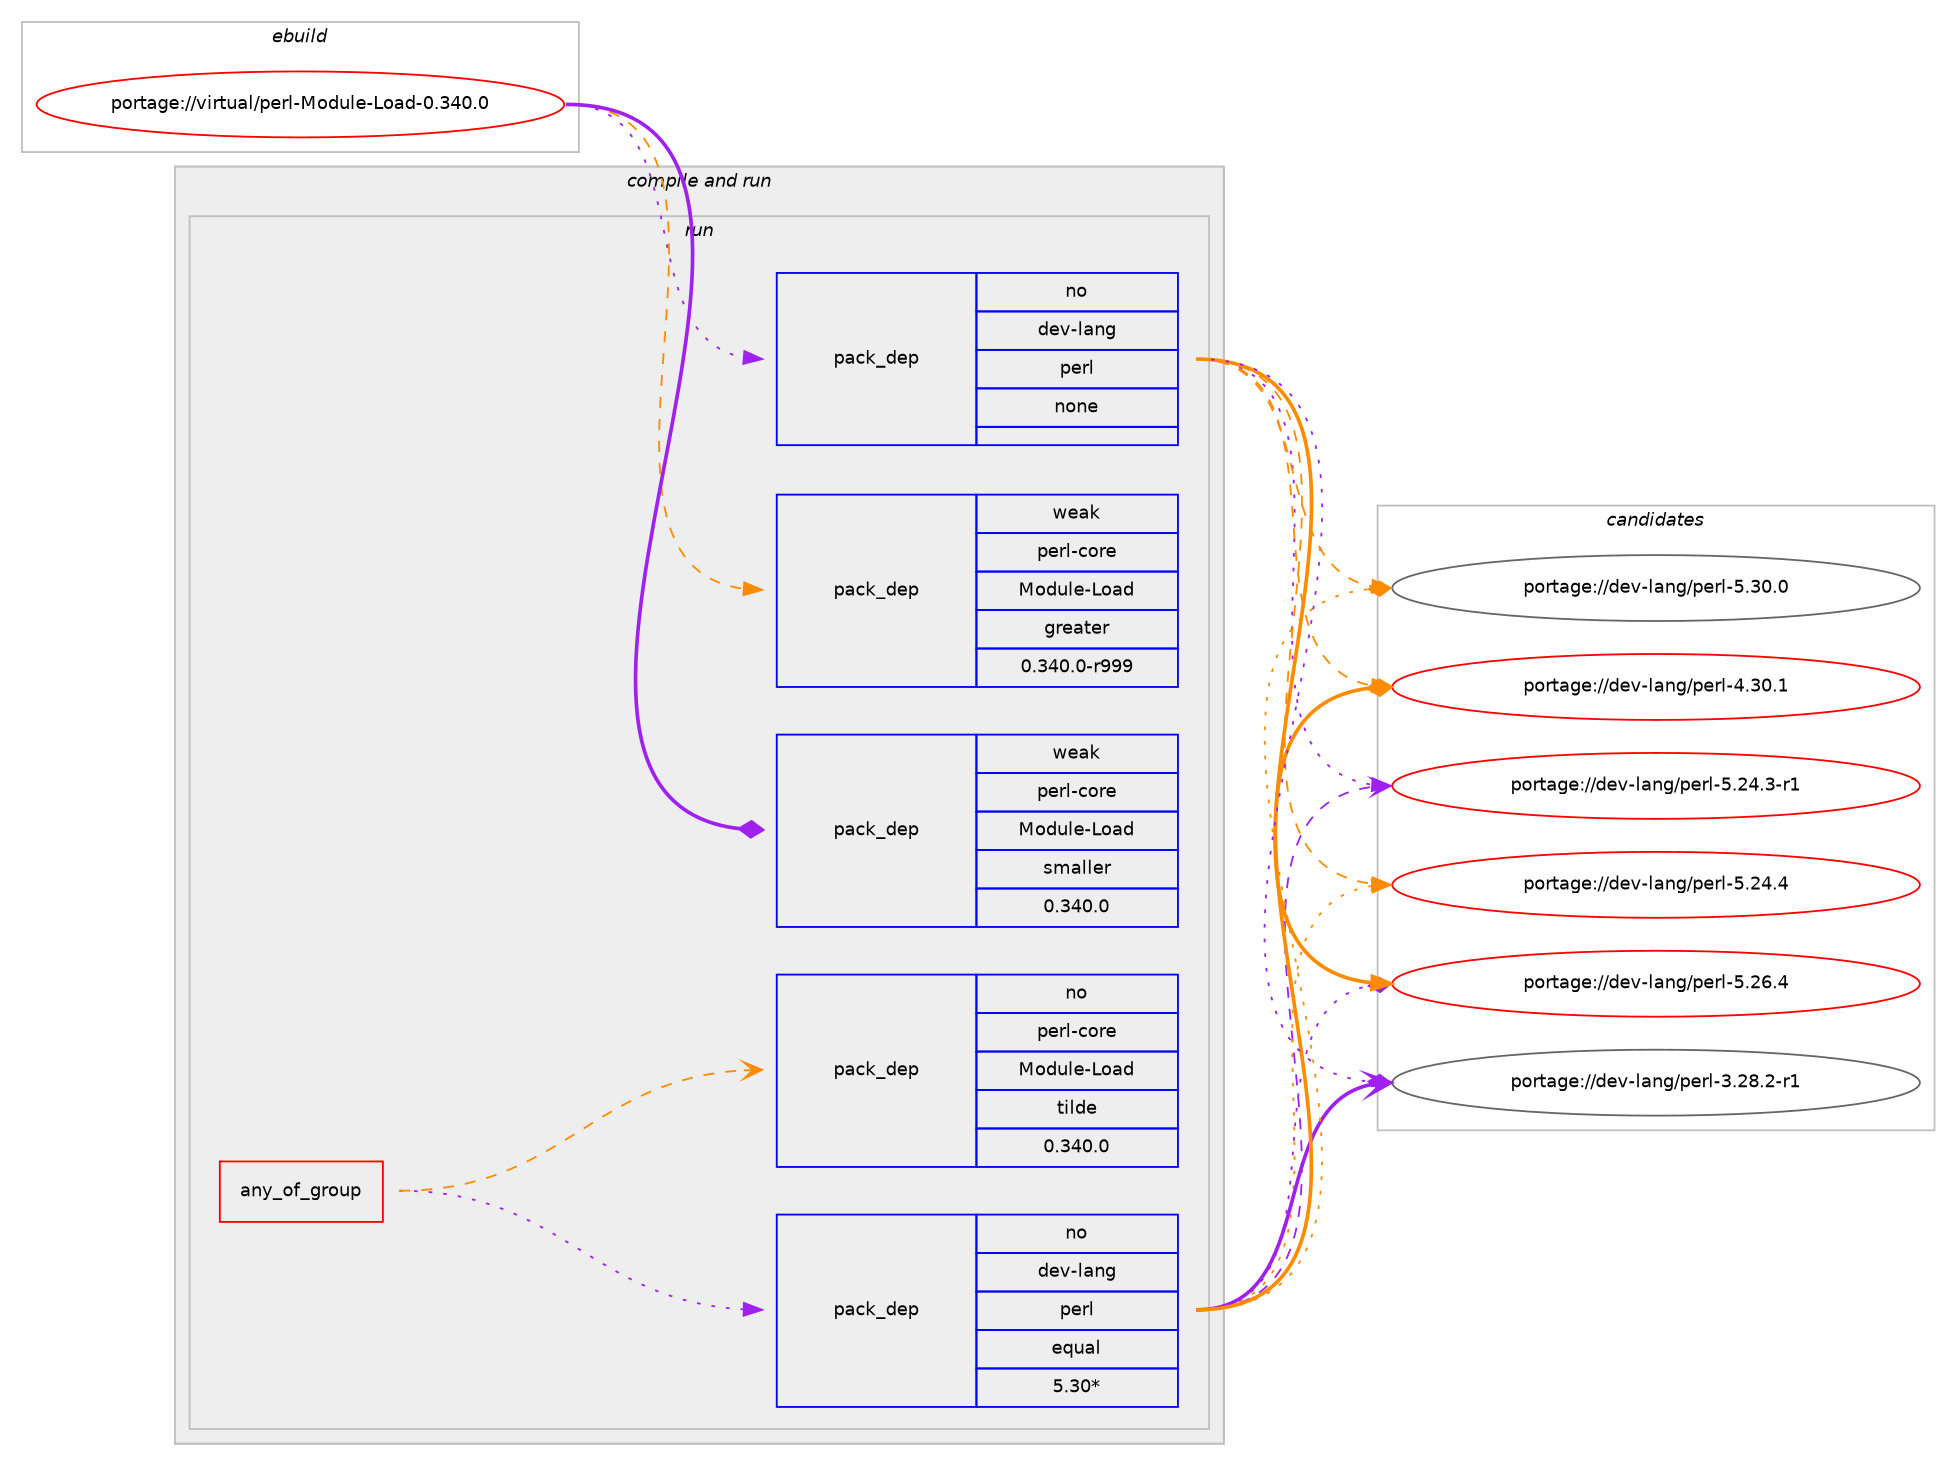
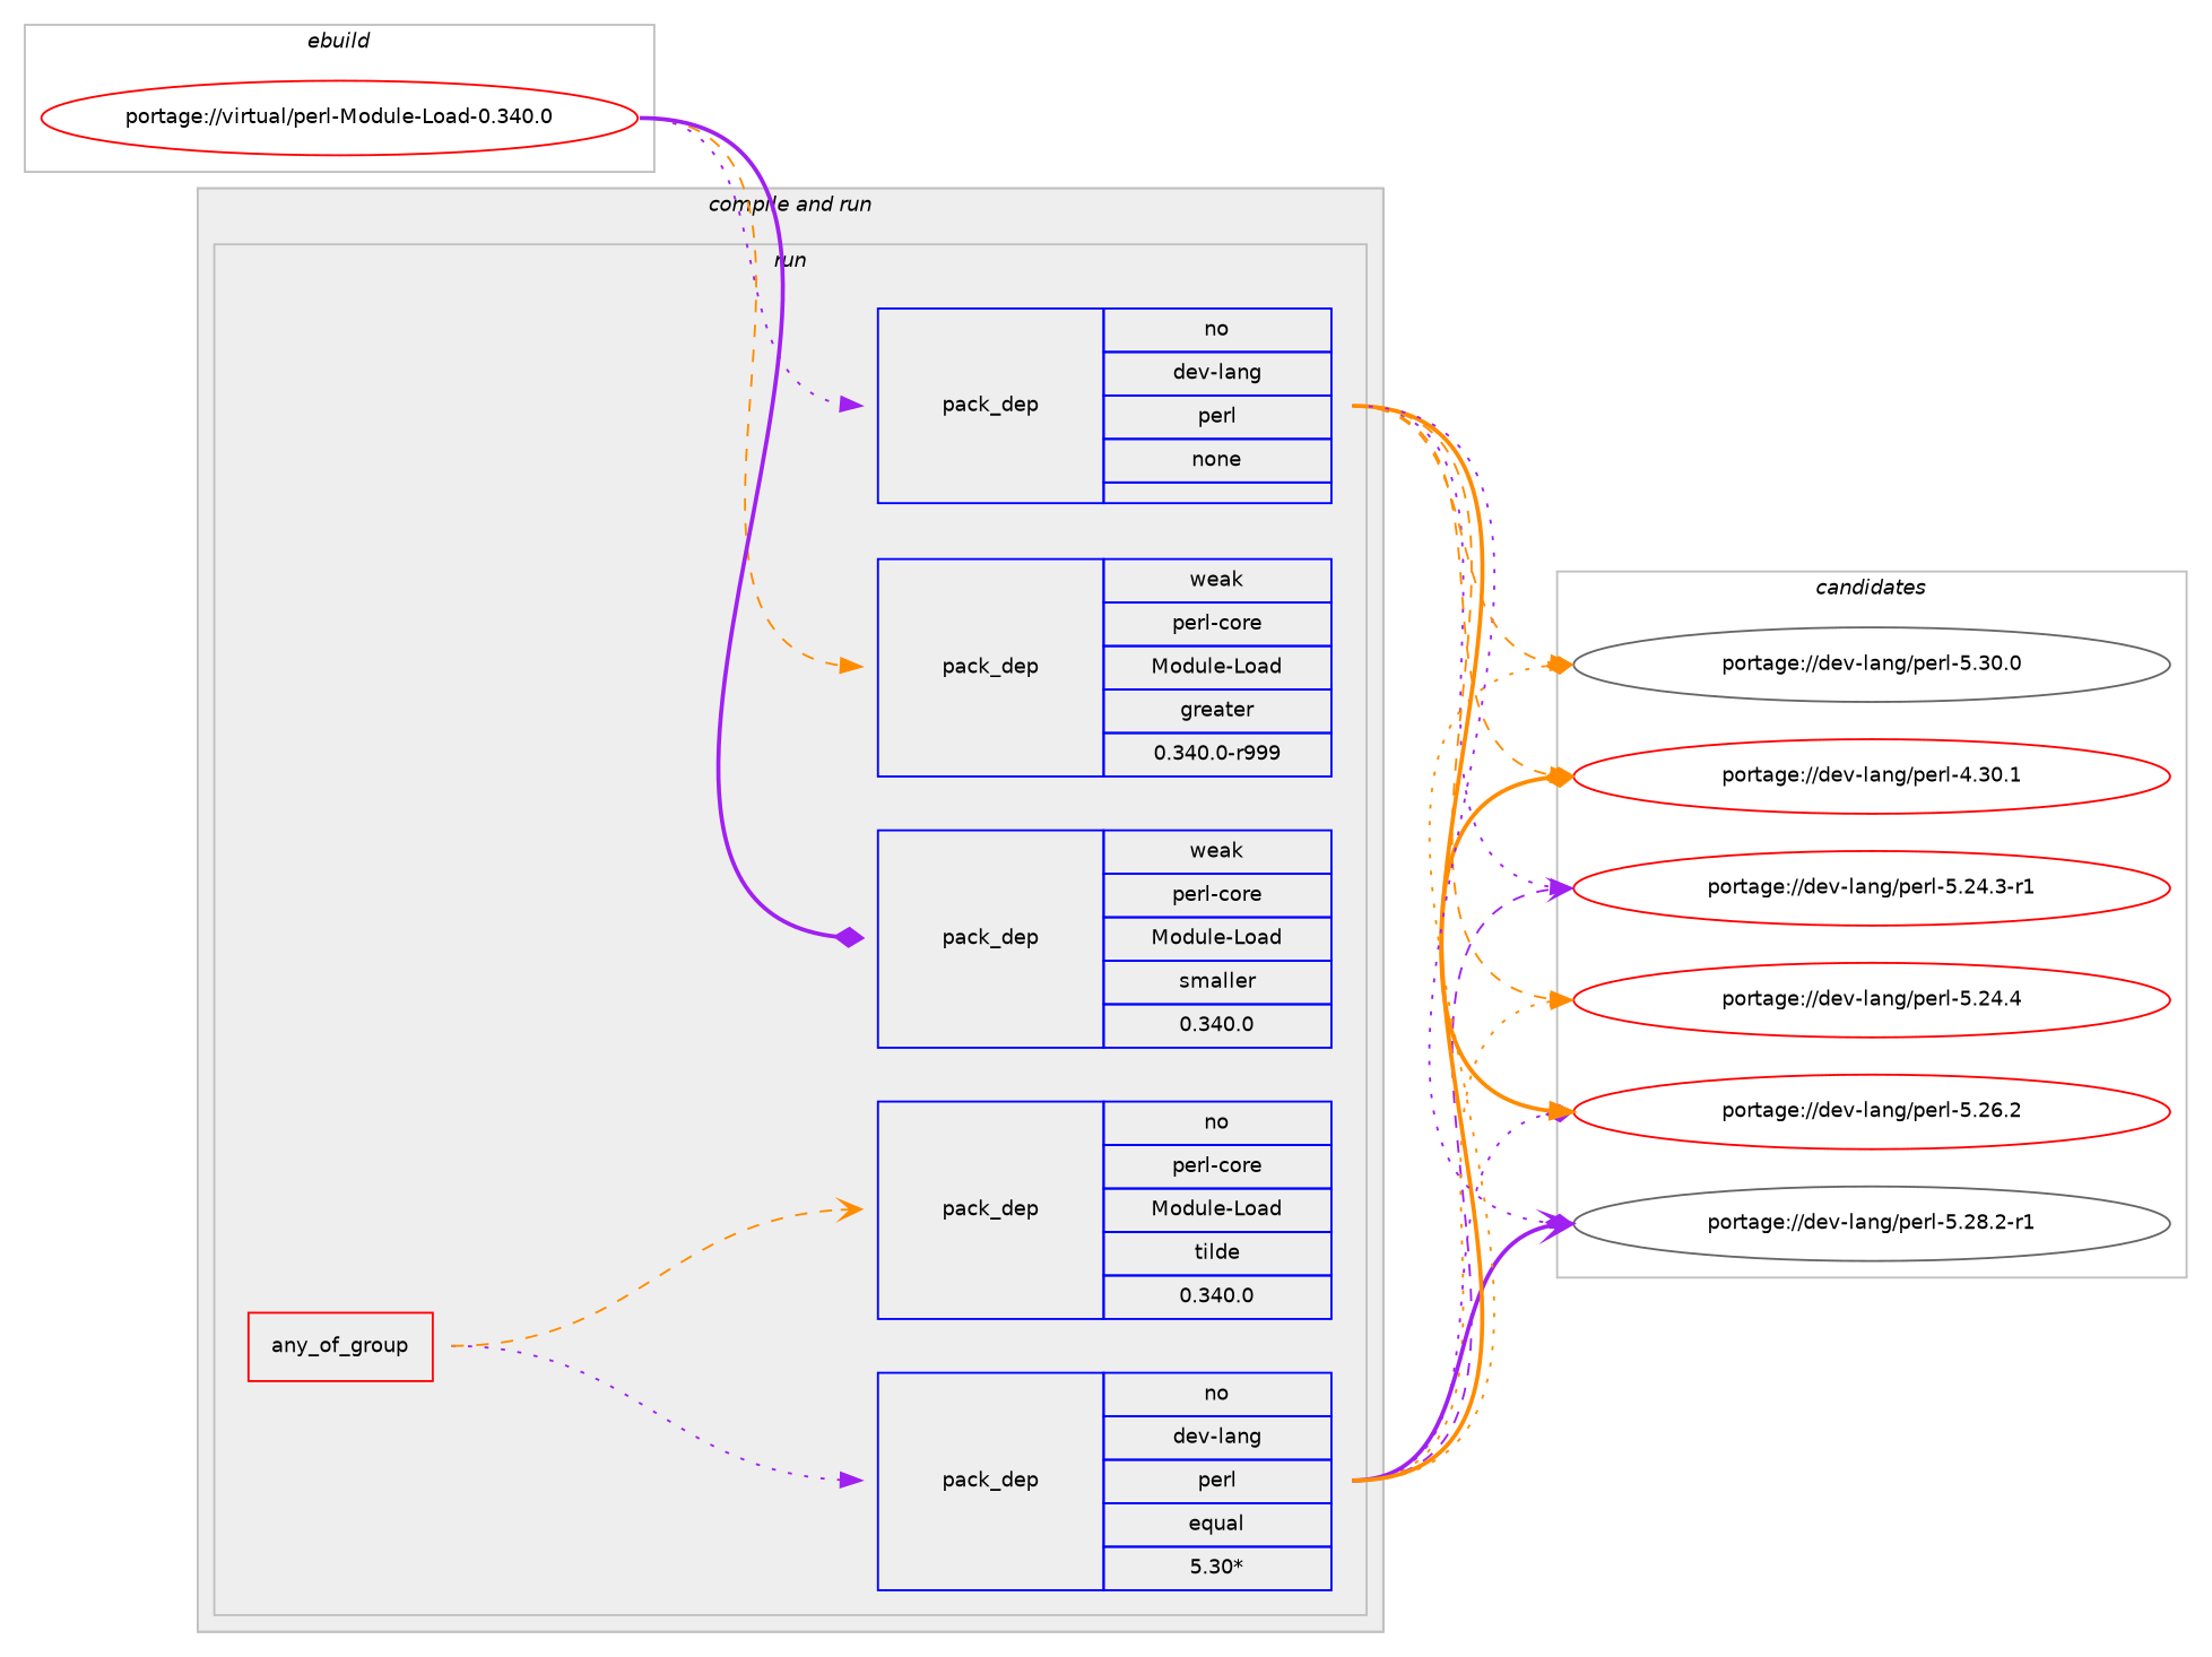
  digraph {
    compound=true
    concentrate=true
    fontname=Helvetica
    fontsize=10
    newrank=true
    rankdir=LR
    ranksep=1.5
    node [color=red fontname=Helvetica fontsize=10]
    edge [arrowhead=normal color=darkorange headport=w style=dotted tailport=e weight=100]
    n1 [label="portage://virtual/perl-Module-Load-0.340.0" width=4]
    n2 [color=blue label=<<TABLE BORDER="0" CELLBORDER="1" CELLSPACING="0" CELLPADDING="4" WIDTH="220"><TR><TD ROWSPAN="6" CELLPADDING="30">pack_dep</TD></TR><TR><TD WIDTH="110">no</TD></TR><TR><TD>dev-lang</TD></TR><TR><TD>perl</TD></TR><TR><TD>equal</TD></TR><TR><TD>5.30*</TD></TR></TABLE>> shape=none]
    n3 [color=blue label=<<TABLE BORDER="0" CELLBORDER="1" CELLSPACING="0" CELLPADDING="4" WIDTH="220"><TR><TD ROWSPAN="6" CELLPADDING="30">pack_dep</TD></TR><TR><TD WIDTH="110">no</TD></TR><TR><TD>perl-core</TD></TR><TR><TD>Module-Load</TD></TR><TR><TD>tilde</TD></TR><TR><TD>0.340.0</TD></TR></TABLE>> shape=none]
    n4 [label=<<TABLE BORDER="0" CELLBORDER="1" CELLSPACING="0" CELLPADDING="4"><TR><TD CELLPADDING="10">any_of_group</TD></TR></TABLE>> shape=none]
    n5 [color=blue label=<<TABLE BORDER="0" CELLBORDER="1" CELLSPACING="0" CELLPADDING="4" WIDTH="220"><TR><TD ROWSPAN="6" CELLPADDING="30">pack_dep</TD></TR><TR><TD WIDTH="110">no</TD></TR><TR><TD>dev-lang</TD></TR><TR><TD>perl</TD></TR><TR><TD>none</TD></TR><TR><TD></TD></TR></TABLE>> shape=none]
    n6 [color=blue label=<<TABLE BORDER="0" CELLBORDER="1" CELLSPACING="0" CELLPADDING="4" WIDTH="220"><TR><TD ROWSPAN="6" CELLPADDING="30">pack_dep</TD></TR><TR><TD WIDTH="110">weak</TD></TR><TR><TD>perl-core</TD></TR><TR><TD>Module-Load</TD></TR><TR><TD>greater</TD></TR><TR><TD>0.340.0-r999</TD></TR></TABLE>> shape=none]
    n7 [color=blue label=<<TABLE BORDER="0" CELLBORDER="1" CELLSPACING="0" CELLPADDING="4" WIDTH="220"><TR><TD ROWSPAN="6" CELLPADDING="30">pack_dep</TD></TR><TR><TD WIDTH="110">weak</TD></TR><TR><TD>perl-core</TD></TR><TR><TD>Module-Load</TD></TR><TR><TD>smaller</TD></TR><TR><TD>0.340.0</TD></TR></TABLE>> shape=none]
    n8 [label="portage://dev-lang/perl-5.24.3-r1" width=4]
    n9 [label="portage://dev-lang/perl-5.24.4" width=4]
-   n10 [label="portage://dev-lang/perl-5.26.4" width=4]
-   n11 [color=gray40 label="portage://dev-lang/perl-3.28.2-r1" width=4]
+   n10 [label="portage://dev-lang/perl-5.26.2" width=4]
+   n11 [color=gray40 label="portage://dev-lang/perl-5.28.2-r1" width=4]
    n12 [color=gray40 label="portage://dev-lang/perl-5.30.0" width=4]
    n13 [label="portage://dev-lang/perl-4.30.1" width=4]
    subgraph cluster_1 {
      color=gray
      label=<<i>ebuild</i>>
      rank=same
      n1
    }
    subgraph cluster_2 {
      color=gray
      label=<<i>dependencies</i>>
      subgraph cluster_3 {
        color=gray
        fillcolor="#eeeeee"
        label=<<i>compile</i>>
        style=filled
      }
      subgraph cluster_4 {
        color=gray
        fillcolor="#eeeeee"
        label=<<i>compile and run</i>>
        style=filled
      }
      subgraph cluster_5 {
        color=gray
        fillcolor="#eeeeee"
        label=<<i>run</i>>
        style=filled
        subgraph sub_6 {
          color=gray
          fillcolor="#eeeeee"
          label=<<i>run</i>>
          style=filled
          n4
          subgraph sub_7 {
            color=gray
            fillcolor="#eeeeee"
            label=<<i>run</i>>
            style=filled
            n2
          }
          subgraph sub_8 {
            color=gray
            fillcolor="#eeeeee"
            label=<<i>run</i>>
            style=filled
            n3
          }
        }
        subgraph sub_9 {
          color=gray
          fillcolor="#eeeeee"
          label=<<i>run</i>>
          style=filled
          n5
        }
        subgraph sub_10 {
          color=gray
          fillcolor="#eeeeee"
          label=<<i>run</i>>
          style=filled
          n6
        }
        subgraph sub_11 {
          color=gray
          fillcolor="#eeeeee"
          label=<<i>run</i>>
          style=filled
          n7
        }
      }
    }
    subgraph cluster_12 {
      color=gray
      label=<<i>candidates</i>>
      rank=same
      subgraph sub_13 {
        color=black
        label=<<i>candidates</i>>
        nodesep=1
        rank=same
        n8
        n9
        n10
        n11
        n12
        n13
      }
      subgraph sub_14 {
        color=black
        label=<<i>candidates</i>>
        nodesep=1
        rank=same
      }
      subgraph sub_15 {
        color=black
        label=<<i>candidates</i>>
        nodesep=1
        rank=same
        n8
        n9
        n10
        n11
        n12
        n13
      }
      subgraph sub_16 {
        color=black
        label=<<i>candidates</i>>
        nodesep=1
        rank=same
      }
      subgraph sub_17 {
        color=black
        label=<<i>candidates</i>>
        nodesep=1
        rank=same
      }
    }
    n1 -> n5 [color=purple weight=20]
    n1 -> n6 [style=dashed weight=20]
    n1 -> n7 [arrowhead=diamond color=purple style=bold weight=20]
    n2 -> n8 [arrowhead=vee color=purple style=dashed]
    n2 -> n9
    n2 -> n10 [arrowhead=diamond color=purple]
    n2 -> n11 [arrowhead=vee color=purple style=bold]
    n2 -> n12 [arrowhead=diamond]
    n2 -> n13 [arrowhead=diamond style=bold]
    n4 -> n2 [color=purple weight=20]
    n4 -> n3 [arrowhead=vee style=dashed weight=20]
    n5 -> n8 [color=purple]
    n5 -> n9 [style=dashed]
    n5 -> n10 [style=bold]
    n5 -> n11 [arrowhead=diamond color=purple]
    n5 -> n12 [style=dashed]
    n5 -> n13 [style=dashed]
  }
